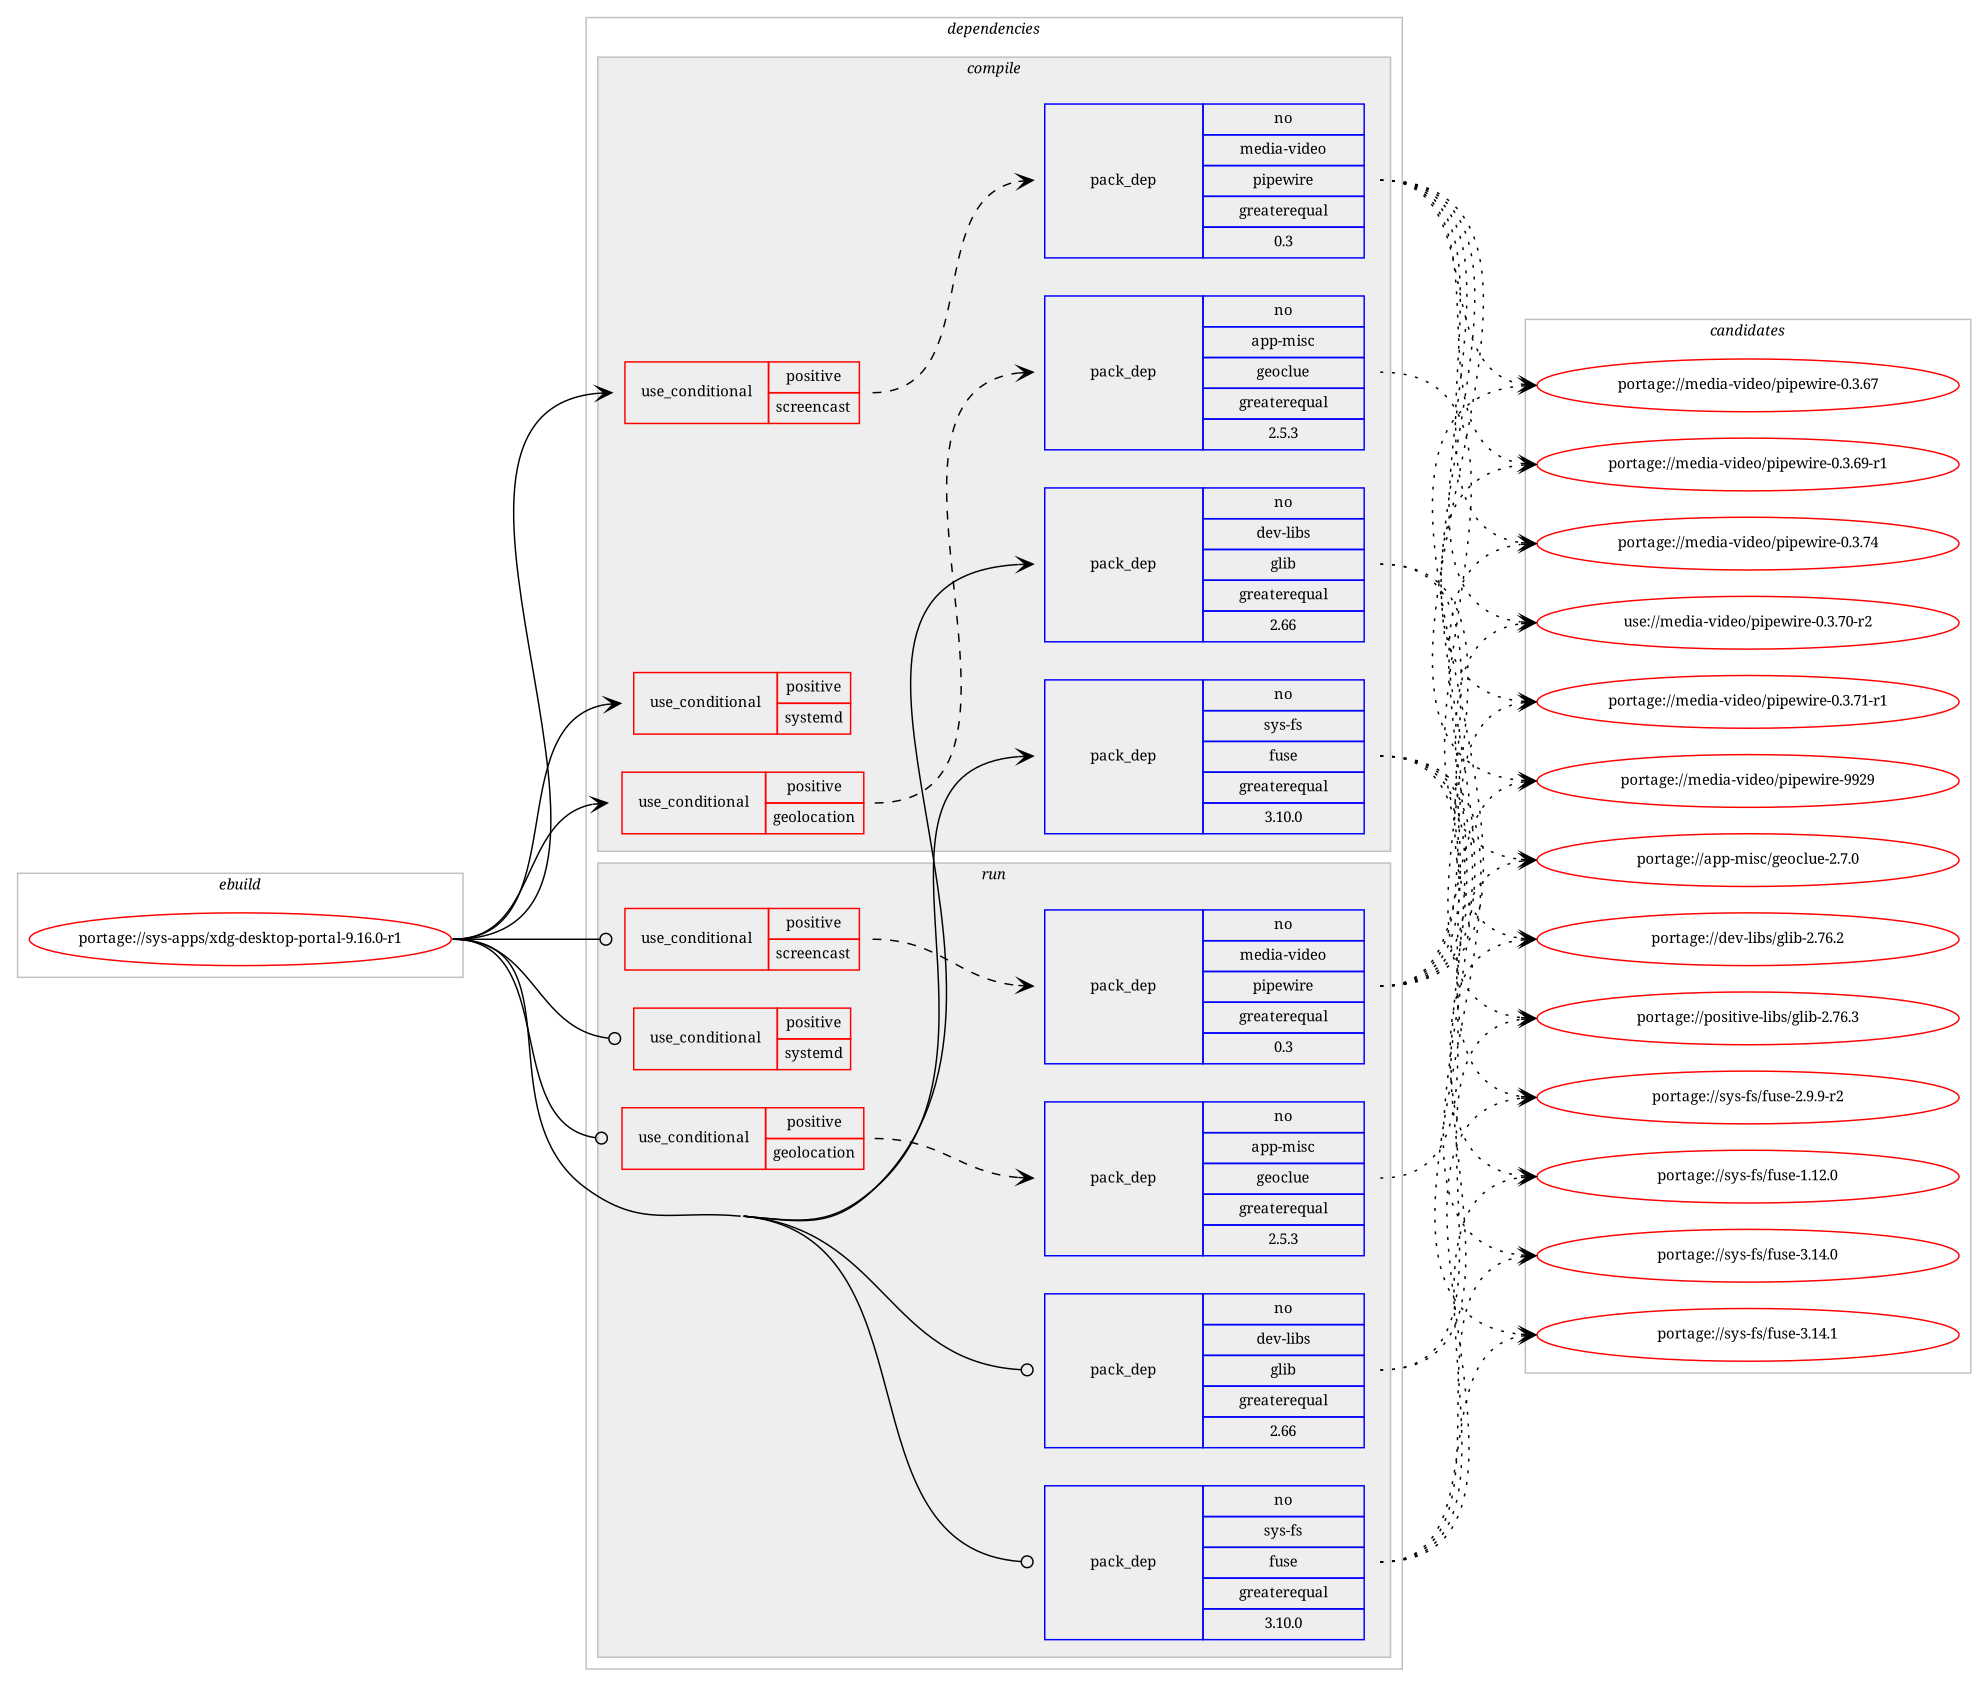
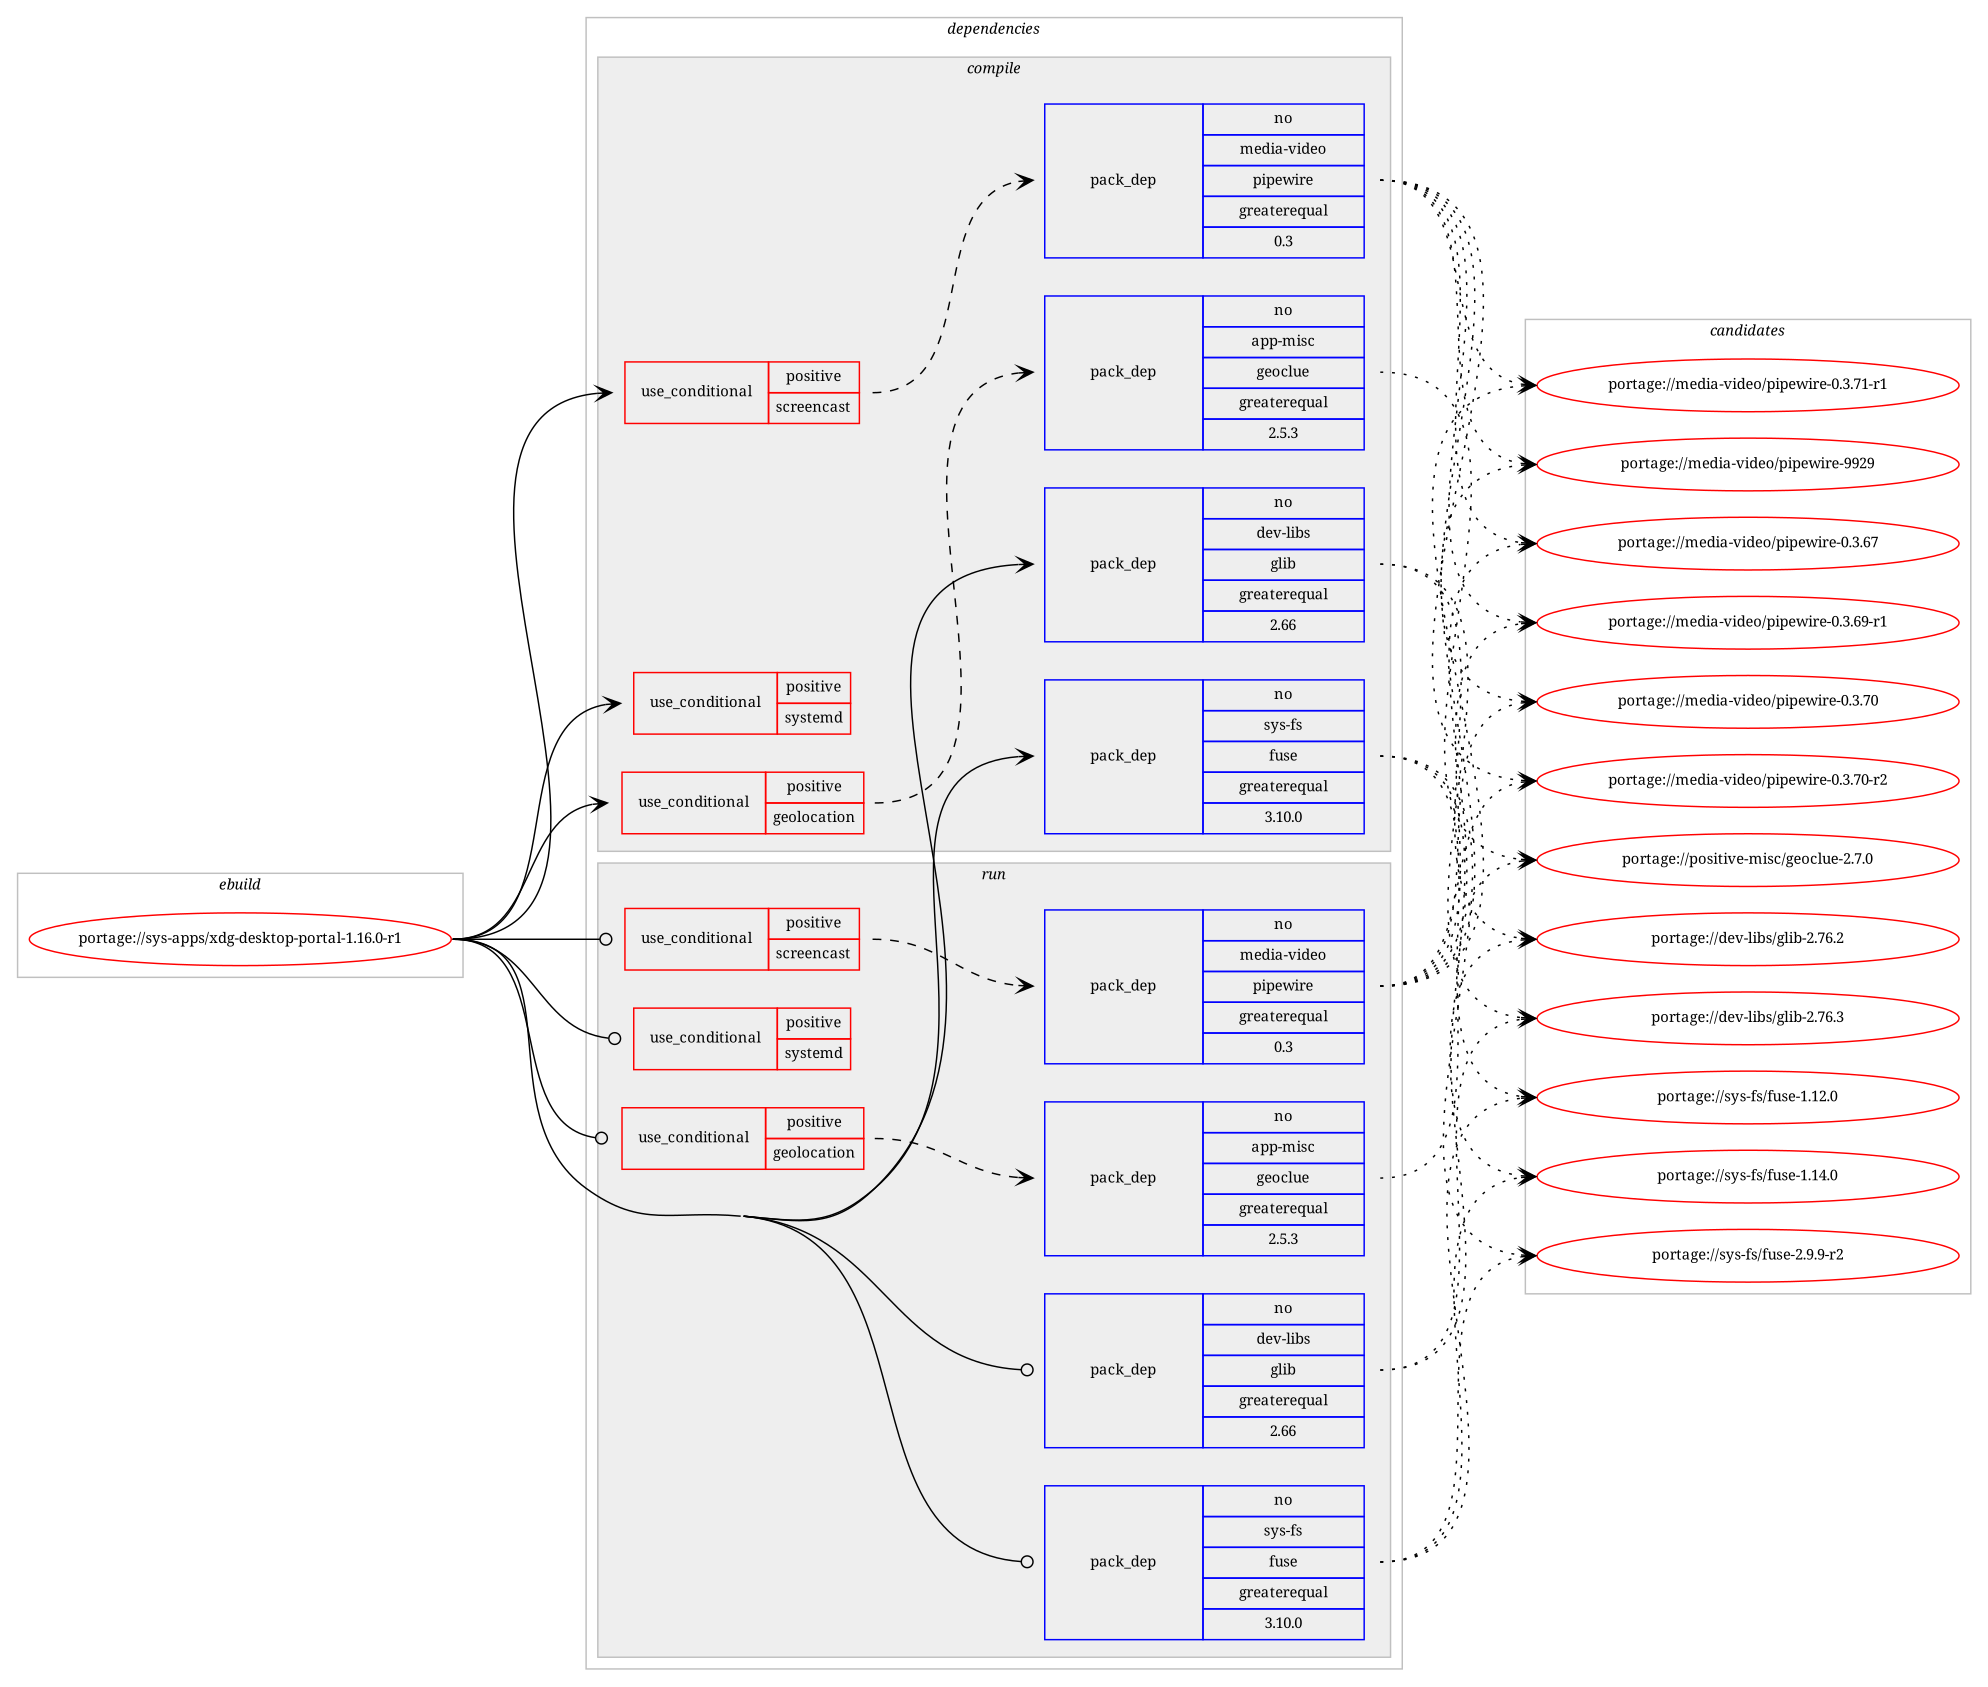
  digraph {
    compound=true
    concentrate=true
    fontname="Noto Serif"
    fontsize=10
    newrank=true
    rankdir=LR
    ranksep=1.5
    node [color=red fontname="Noto Serif" fontsize=10]
    edge [arrowhead=vee fontname="Noto Serif" headport=w style=dotted tailport=e weight=100]
-   n1 [label="portage://sys-apps/xdg-desktop-portal-9.16.0-r1" width=4]
+   n1 [label="portage://sys-apps/xdg-desktop-portal-1.16.0-r1" width=4]
    n2 [color=blue label=<<TABLE BORDER="0" CELLBORDER="1" CELLSPACING="0" CELLPADDING="4" WIDTH="220"><TR><TD ROWSPAN="6" CELLPADDING="30">pack_dep</TD></TR><TR><TD WIDTH="110">no</TD></TR><TR><TD>app-misc</TD></TR><TR><TD>geoclue</TD></TR><TR><TD>greaterequal</TD></TR><TR><TD>2.5.3</TD></TR></TABLE>> shape=none]
    n3 [label=<<TABLE BORDER="0" CELLBORDER="1" CELLSPACING="0" CELLPADDING="4"><TR><TD ROWSPAN="3" CELLPADDING="10">use_conditional</TD></TR><TR><TD>positive</TD></TR><TR><TD>geolocation</TD></TR></TABLE>> shape=none]
    n4 [color=blue label=<<TABLE BORDER="0" CELLBORDER="1" CELLSPACING="0" CELLPADDING="4" WIDTH="220"><TR><TD ROWSPAN="6" CELLPADDING="30">pack_dep</TD></TR><TR><TD WIDTH="110">no</TD></TR><TR><TD>media-video</TD></TR><TR><TD>pipewire</TD></TR><TR><TD>greaterequal</TD></TR><TR><TD>0.3</TD></TR></TABLE>> shape=none]
    n5 [label=<<TABLE BORDER="0" CELLBORDER="1" CELLSPACING="0" CELLPADDING="4"><TR><TD ROWSPAN="3" CELLPADDING="10">use_conditional</TD></TR><TR><TD>positive</TD></TR><TR><TD>screencast</TD></TR></TABLE>> shape=none]
    n6 [label=<<TABLE BORDER="0" CELLBORDER="1" CELLSPACING="0" CELLPADDING="4"><TR><TD ROWSPAN="3" CELLPADDING="10">use_conditional</TD></TR><TR><TD>positive</TD></TR><TR><TD>systemd</TD></TR></TABLE>> shape=none]
    n7 [color=blue label=<<TABLE BORDER="0" CELLBORDER="1" CELLSPACING="0" CELLPADDING="4" WIDTH="220"><TR><TD ROWSPAN="6" CELLPADDING="30">pack_dep</TD></TR><TR><TD WIDTH="110">no</TD></TR><TR><TD>dev-libs</TD></TR><TR><TD>glib</TD></TR><TR><TD>greaterequal</TD></TR><TR><TD>2.66</TD></TR></TABLE>> shape=none]
    n8 [color=blue label=<<TABLE BORDER="0" CELLBORDER="1" CELLSPACING="0" CELLPADDING="4" WIDTH="220"><TR><TD ROWSPAN="6" CELLPADDING="30">pack_dep</TD></TR><TR><TD WIDTH="110">no</TD></TR><TR><TD>sys-fs</TD></TR><TR><TD>fuse</TD></TR><TR><TD>greaterequal</TD></TR><TR><TD>3.10.0</TD></TR></TABLE>> shape=none]
    n9 [color=blue label=<<TABLE BORDER="0" CELLBORDER="1" CELLSPACING="0" CELLPADDING="4" WIDTH="220"><TR><TD ROWSPAN="6" CELLPADDING="30">pack_dep</TD></TR><TR><TD WIDTH="110">no</TD></TR><TR><TD>app-misc</TD></TR><TR><TD>geoclue</TD></TR><TR><TD>greaterequal</TD></TR><TR><TD>2.5.3</TD></TR></TABLE>> shape=none]
    n10 [label=<<TABLE BORDER="0" CELLBORDER="1" CELLSPACING="0" CELLPADDING="4"><TR><TD ROWSPAN="3" CELLPADDING="10">use_conditional</TD></TR><TR><TD>positive</TD></TR><TR><TD>geolocation</TD></TR></TABLE>> shape=none]
    n11 [color=blue label=<<TABLE BORDER="0" CELLBORDER="1" CELLSPACING="0" CELLPADDING="4" WIDTH="220"><TR><TD ROWSPAN="6" CELLPADDING="30">pack_dep</TD></TR><TR><TD WIDTH="110">no</TD></TR><TR><TD>media-video</TD></TR><TR><TD>pipewire</TD></TR><TR><TD>greaterequal</TD></TR><TR><TD>0.3</TD></TR></TABLE>> shape=none]
    n12 [label=<<TABLE BORDER="0" CELLBORDER="1" CELLSPACING="0" CELLPADDING="4"><TR><TD ROWSPAN="3" CELLPADDING="10">use_conditional</TD></TR><TR><TD>positive</TD></TR><TR><TD>screencast</TD></TR></TABLE>> shape=none]
    n13 [label=<<TABLE BORDER="0" CELLBORDER="1" CELLSPACING="0" CELLPADDING="4"><TR><TD ROWSPAN="3" CELLPADDING="10">use_conditional</TD></TR><TR><TD>positive</TD></TR><TR><TD>systemd</TD></TR></TABLE>> shape=none]
    n14 [color=blue label=<<TABLE BORDER="0" CELLBORDER="1" CELLSPACING="0" CELLPADDING="4" WIDTH="220"><TR><TD ROWSPAN="6" CELLPADDING="30">pack_dep</TD></TR><TR><TD WIDTH="110">no</TD></TR><TR><TD>dev-libs</TD></TR><TR><TD>glib</TD></TR><TR><TD>greaterequal</TD></TR><TR><TD>2.66</TD></TR></TABLE>> shape=none]
    n15 [color=blue label=<<TABLE BORDER="0" CELLBORDER="1" CELLSPACING="0" CELLPADDING="4" WIDTH="220"><TR><TD ROWSPAN="6" CELLPADDING="30">pack_dep</TD></TR><TR><TD WIDTH="110">no</TD></TR><TR><TD>sys-fs</TD></TR><TR><TD>fuse</TD></TR><TR><TD>greaterequal</TD></TR><TR><TD>3.10.0</TD></TR></TABLE>> shape=none]
-   n16 [label="portage://app-misc/geoclue-2.7.0" width=4]
+   n16 [label="portage://positive-misc/geoclue-2.7.0" width=4]
    n17 [label="portage://media-video/pipewire-0.3.67" width=4]
    n18 [label="portage://media-video/pipewire-0.3.69-r1" width=4]
-   n19 [label="portage://media-video/pipewire-0.3.74" width=4]
-   n20 [label="use://media-video/pipewire-0.3.70-r2" width=4]
+   n19 [label="portage://media-video/pipewire-0.3.70" width=4]
+   n20 [label="portage://media-video/pipewire-0.3.70-r2" width=4]
    n21 [label="portage://media-video/pipewire-0.3.71-r1" width=4]
    n22 [label="portage://media-video/pipewire-9929" width=4]
    n23 [label="portage://dev-libs/glib-2.76.2" width=4]
-   n24 [label="portage://positive-libs/glib-2.76.3" width=4]
+   n24 [label="portage://dev-libs/glib-2.76.3" width=4]
    n25 [label="portage://sys-fs/fuse-2.9.9-r2" width=4]
    n26 [label="portage://sys-fs/fuse-1.12.0" width=4]
-   n27 [label="portage://sys-fs/fuse-3.14.0" width=4]
-   n28 [label="portage://sys-fs/fuse-3.14.1" width=4]
+   n27 [label="portage://sys-fs/fuse-1.14.0" width=4]
    subgraph cluster_1 {
      color=gray
      label=<<i>ebuild</i>>
      rank=same
      n1
    }
    subgraph cluster_2 {
      color=gray
      label=<<i>dependencies</i>>
      subgraph cluster_3 {
        color=gray
        fillcolor="#eeeeee"
        label=<<i>compile</i>>
        style=filled
        subgraph sub_4 {
          color=gray
          fillcolor="#eeeeee"
          label=<<i>compile</i>>
          style=filled
          n3
          subgraph sub_5 {
            color=gray
            fillcolor="#eeeeee"
            label=<<i>compile</i>>
            style=filled
            n2
          }
        }
        subgraph sub_6 {
          color=gray
          fillcolor="#eeeeee"
          label=<<i>compile</i>>
          style=filled
          n5
          subgraph sub_7 {
            color=gray
            fillcolor="#eeeeee"
            label=<<i>compile</i>>
            style=filled
            n4
          }
        }
        subgraph sub_8 {
          color=gray
          fillcolor="#eeeeee"
          label=<<i>compile</i>>
          style=filled
          n6
        }
        subgraph sub_9 {
          color=gray
          fillcolor="#eeeeee"
          label=<<i>compile</i>>
          style=filled
          n7
        }
        subgraph sub_10 {
          color=gray
          fillcolor="#eeeeee"
          label=<<i>compile</i>>
          style=filled
          n8
        }
      }
      subgraph cluster_11 {
        color=gray
        fillcolor="#eeeeee"
        label=<<i>compile and run</i>>
        style=filled
      }
      subgraph cluster_12 {
        color=gray
        fillcolor="#eeeeee"
        label=<<i>run</i>>
        style=filled
        subgraph sub_13 {
          color=gray
          fillcolor="#eeeeee"
          label=<<i>run</i>>
          style=filled
          n10
          subgraph sub_14 {
            color=gray
            fillcolor="#eeeeee"
            label=<<i>run</i>>
            style=filled
            n9
          }
        }
        subgraph sub_15 {
          color=gray
          fillcolor="#eeeeee"
          label=<<i>run</i>>
          style=filled
          n12
          subgraph sub_16 {
            color=gray
            fillcolor="#eeeeee"
            label=<<i>run</i>>
            style=filled
            n11
          }
        }
        subgraph sub_17 {
          color=gray
          fillcolor="#eeeeee"
          label=<<i>run</i>>
          style=filled
          n13
        }
        subgraph sub_18 {
          color=gray
          fillcolor="#eeeeee"
          label=<<i>run</i>>
          style=filled
          n14
        }
        subgraph sub_19 {
          color=gray
          fillcolor="#eeeeee"
          label=<<i>run</i>>
          style=filled
          n15
        }
      }
    }
    subgraph cluster_20 {
      color=gray
      label=<<i>candidates</i>>
      rank=same
      subgraph sub_21 {
        color=black
        label=<<i>candidates</i>>
        nodesep=1
        rank=same
        n16
      }
      subgraph sub_22 {
        color=black
        label=<<i>candidates</i>>
        nodesep=1
        rank=same
        n17
        n18
        n19
        n20
        n21
        n22
      }
      subgraph sub_23 {
        color=black
        label=<<i>candidates</i>>
        nodesep=1
        rank=same
        n23
        n24
      }
      subgraph sub_24 {
        color=black
        label=<<i>candidates</i>>
        nodesep=1
        rank=same
        n25
        n26
        n27
-       n28
      }
      subgraph sub_25 {
        color=black
        label=<<i>candidates</i>>
        nodesep=1
        rank=same
        n16
      }
      subgraph sub_26 {
        color=black
        label=<<i>candidates</i>>
        nodesep=1
        rank=same
        n17
        n18
        n19
        n20
        n21
        n22
      }
      subgraph sub_27 {
        color=black
        label=<<i>candidates</i>>
        nodesep=1
        rank=same
        n23
        n24
      }
      subgraph sub_28 {
        color=black
        label=<<i>candidates</i>>
        nodesep=1
        rank=same
        n25
        n26
        n27
-       n28
      }
    }
    n1 -> n3 [style=solid weight=20]
    n1 -> n5 [style=solid weight=20]
    n1 -> n6 [style=solid weight=20]
    n1 -> n7 [style=solid weight=20]
    n1 -> n8 [style=solid weight=20]
    n1 -> n10 [arrowhead=odot style=solid weight=20]
    n1 -> n12 [arrowhead=odot style=solid weight=20]
    n1 -> n13 [arrowhead=odot style=solid weight=20]
    n1 -> n14 [arrowhead=odot style=solid weight=20]
    n1 -> n15 [arrowhead=odot style=solid weight=20]
    n2 -> n16
    n3 -> n2 [style=dashed weight=20]
    n4 -> n17
    n4 -> n18
    n4 -> n19
    n4 -> n20
    n4 -> n21
    n4 -> n22
    n5 -> n4 [style=dashed weight=20]
    n7 -> n23
    n7 -> n24
    n8 -> n25
    n8 -> n26
    n8 -> n27
-   n8 -> n28
    n9 -> n16
    n10 -> n9 [style=dashed weight=20]
    n11 -> n17
    n11 -> n18
    n11 -> n19
    n11 -> n20
    n11 -> n21
    n11 -> n22
    n12 -> n11 [style=dashed weight=20]
    n14 -> n23
    n14 -> n24
    n15 -> n25
    n15 -> n26
    n15 -> n27
-   n15 -> n28
  }
